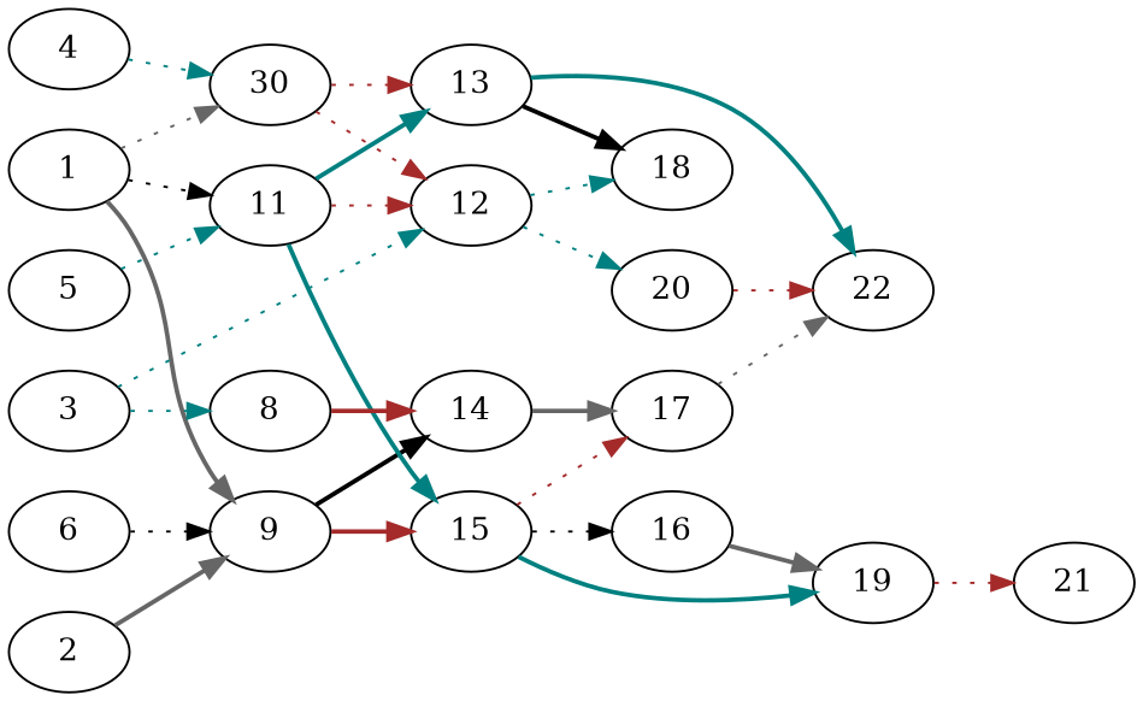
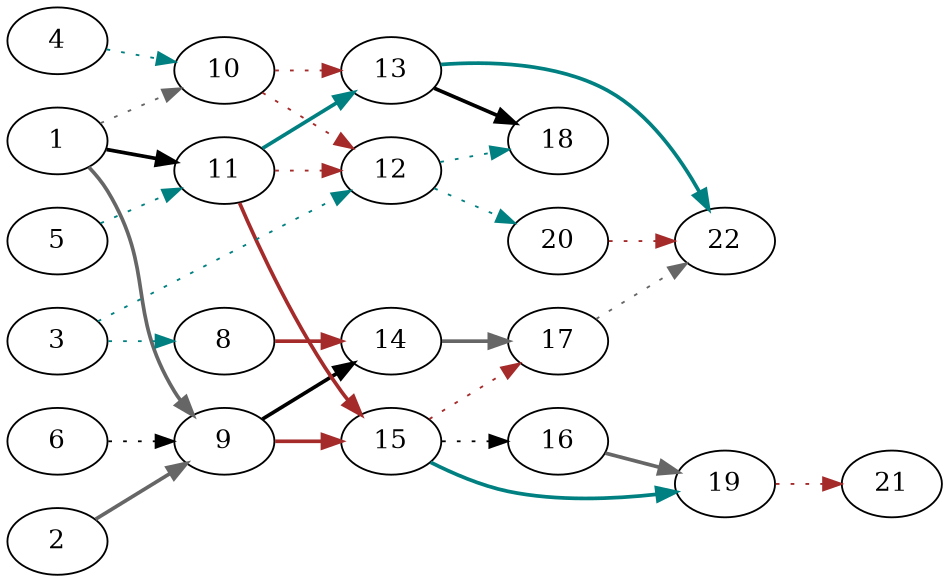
  digraph {
    rankdir=LR
    node [alpha=0.11]
    edge [color=brown style=dotted]
    1 [expect_size=1075525125702584064]
    9 [alpha=0.15 expect_size=26983106264009512]
-   10 [alpha=0.14 expect_size=278091707134877184 label=30]
+   10 [alpha=0.14 expect_size=278091707134877184]
    11 [alpha=0.19 expect_size=1610224251441692928]
    14 [expect_size=4101048664188435]
    15 [alpha=0.03 expect_size=290845525800592080896]
    12 [alpha=0.00 expect_size=82336467682147056]
    13 [alpha=0.02 expect_size=1720615002433754368]
    17 [alpha=0.15 expect_size=347637492989535424]
    16 [alpha=0.09 expect_size=639964905134593409024]
    19 [alpha=0.02 expect_size=5592780518769819648]
    18 [alpha=0.16 expect_size=1587598267048518400]
    20 [alpha=0.05 expect_size=132017985136099328000]
    22 [alpha=0.03 expect_size=683534392671154048]
    2 [alpha=0.13 expect_size=56398386298241344]
    3 [expect_size=255754318634811392000]
    8 [alpha=0.06 expect_size=6955889714221988]
    4 [alpha=0.01 expect_size=2346206359902700032]
    5 [alpha=0.07 expect_size=1910054012469800599552]
    6 [alpha=0.15 expect_size=149228249611447008]
    21 [alpha=0.10 expect_size=3414386271740350]
    1 -> 9 [color=gray40 style=bold]
    1 -> 10 [color=gray40]
-   1 -> 11 [color=black]
+   1 -> 11 [color=black style=bold]
    9 -> 14 [color=black style=bold]
    9 -> 15 [style=bold]
    10 -> 12
    10 -> 13
-   11 -> 15 [color=teal style=bold]
+   11 -> 15 [style=bold]
    11 -> 12
    11 -> 13 [color=teal style=bold]
    14 -> 17 [color=gray40 style=bold]
    15 -> 17
    15 -> 16 [color=black]
    15 -> 19 [color=teal style=bold]
    12 -> 18 [color=teal]
    12 -> 20 [color=teal]
    13 -> 18 [color=black style=bold]
    13 -> 22 [color=teal style=bold]
    17 -> 22 [color=gray40]
    16 -> 19 [color=gray40 style=bold]
    19 -> 21
    20 -> 22
    2 -> 9 [color=gray40 style=bold]
    3 -> 12 [color=teal]
    3 -> 8 [color=teal]
    8 -> 14 [style=bold]
    4 -> 10 [color=teal]
    5 -> 11 [color=teal]
    6 -> 9 [color=black]
  }
